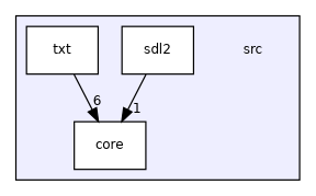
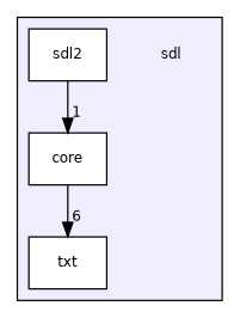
  digraph {
    compound=true
    node [fontname=Helvetica fontsize=10 shape=box color=black fillcolor=white style=filled]
    edge [labeldistance=1.5 labelfontname=Helvetica labelfontsize=10]
-   n1 [label=src shape=plaintext color="" fillcolor="" style=""]
+   n1 [label=sdl shape=plaintext color="" fillcolor="" style=""]
    n2 [label=core]
    n3 [label=sdl2]
    n4 [label=txt]
    subgraph cluster_1 {
      bgcolor="#eeeeff"
      pencolor=black
      n1
      n2
      n3
      n4
    }
    n3 -> n2 [headlabel=1]
-   n4 -> n2 [headlabel=6]
+   n2 -> n4 [headlabel=6]
  }
